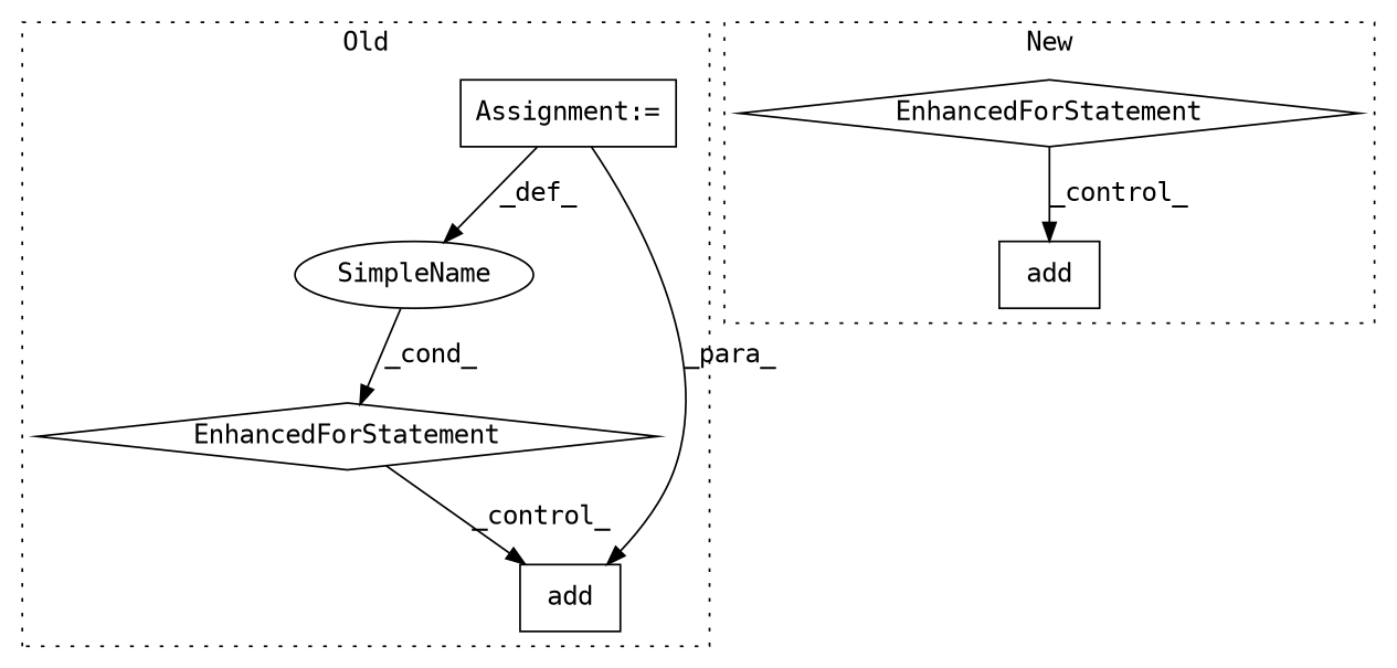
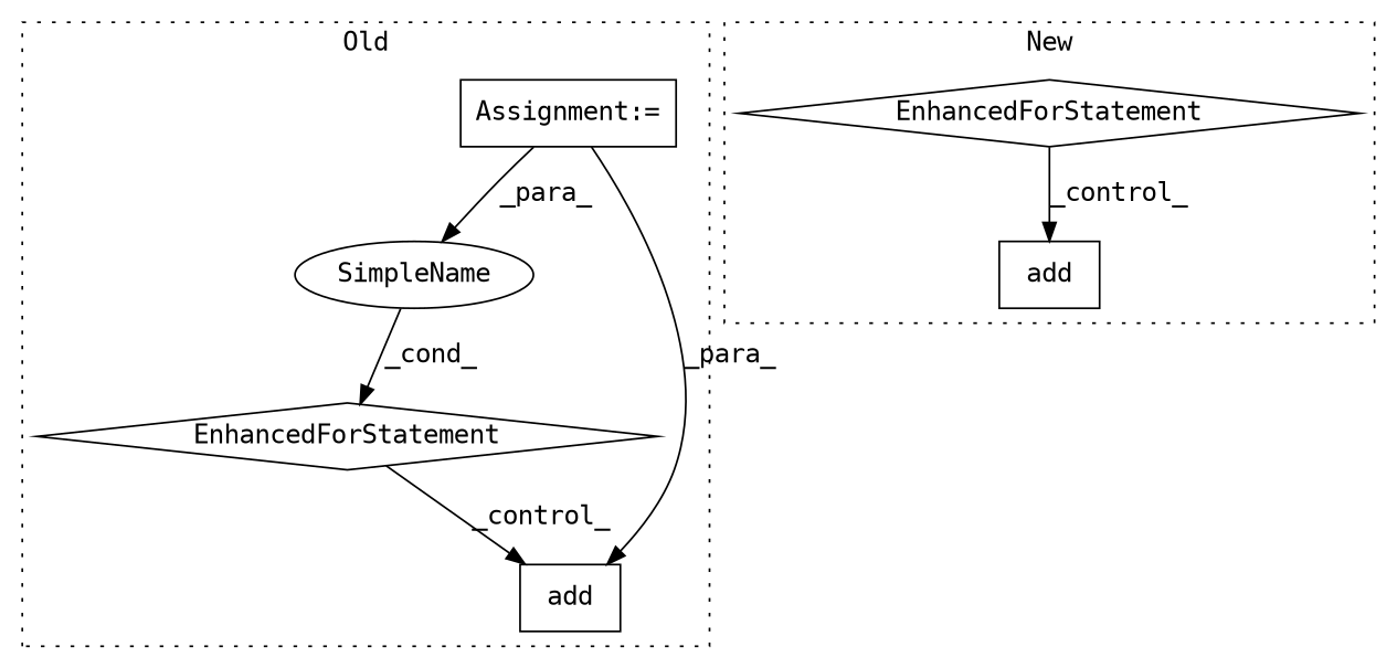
  digraph {
    fontname="DejaVu Sans Mono"
    node [a=70 l="61,2" s="1452,1527" shape=box fontname="DejaVu Sans Mono"]
    edge [fontname="DejaVu Sans Mono"]
    n1 [label=EnhancedForStatement shape=diamond]
    n2 [a=7 label="Assignment:="]
    n3 [a=42 l=5 label=SimpleName s=1517 shape=ellipse]
    n4 [a=32 l="4,1" label=add s="1558,1575"]
    n5 [a=32 l="4,1" label=add s="1641,1652"]
    n6 [label=EnhancedForStatement s="1527,1610" shape=diamond]
    subgraph cluster_1 {
      label=Old
      style=dotted
      n1
      n2
      n3
      n4
    }
    subgraph cluster_2 {
      label=New
      style=dotted
      n5
      n6
    }
    n1 -> n4 [label=_control_]
-   n2 -> n3 [label=_def_]
+   n2 -> n3 [label=_para_]
    n2 -> n4 [label=_para_]
    n3 -> n1 [label=_cond_]
    n6 -> n5 [label=_control_]
  }
